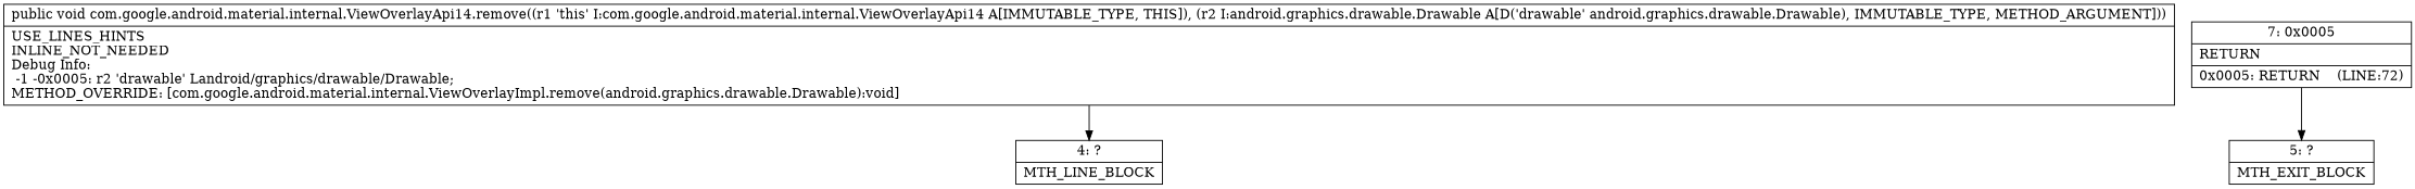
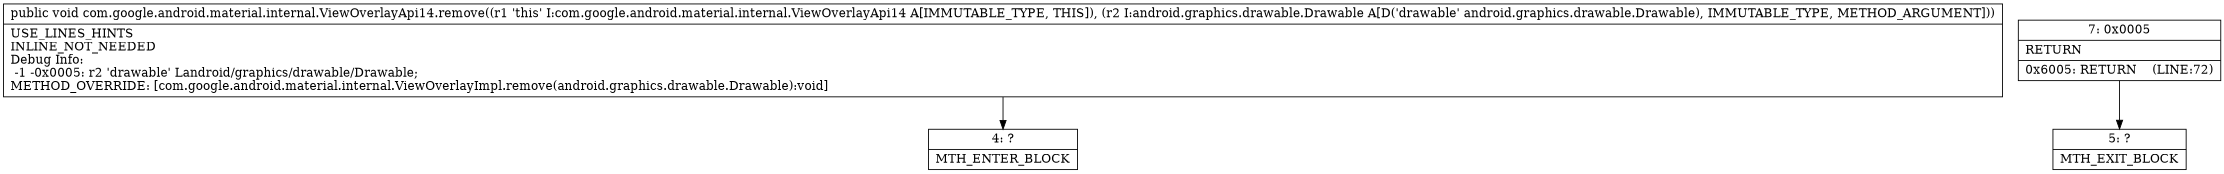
  digraph {
    fontname="DejaVu Serif"
    node [fontname="DejaVu Serif" shape=record]
    edge [fontname="DejaVu Serif"]
-   n1 [label="{4\:\ ?|MTH_LINE_BLOCK\l}"]
-   n2 [label="{7\:\ 0x0005|RETURN\l|0x0005: RETURN    (LINE:72)\l}"]
+   n1 [label="{4\:\ ?|MTH_ENTER_BLOCK\l}"]
+   n2 [label="{7\:\ 0x0005|RETURN\l|0x6005: RETURN    (LINE:72)\l}"]
    n3 [label="{5\:\ ?|MTH_EXIT_BLOCK\l}"]
    n4 [label="{public void com.google.android.material.internal.ViewOverlayApi14.remove((r1 'this' I:com.google.android.material.internal.ViewOverlayApi14 A[IMMUTABLE_TYPE, THIS]), (r2 I:android.graphics.drawable.Drawable A[D('drawable' android.graphics.drawable.Drawable), IMMUTABLE_TYPE, METHOD_ARGUMENT]))  | USE_LINES_HINTS\lINLINE_NOT_NEEDED\lDebug Info:\l  \-1 \-0x0005: r2 'drawable' Landroid\/graphics\/drawable\/Drawable;\lMETHOD_OVERRIDE: [com.google.android.material.internal.ViewOverlayImpl.remove(android.graphics.drawable.Drawable):void]\l}"]
    n2 -> n3
    n4 -> n1
  }
